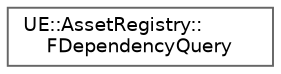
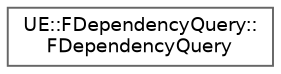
  digraph {
    rankdir=LR
-   n1 [color=grey40 fillcolor=white fontname=Helvetica fontsize=10 height=0.2 label="UE::AssetRegistry::\lFDependencyQuery" shape=box style=filled width=0.4]
+   n1 [color=grey40 fillcolor=white fontname=Helvetica fontsize=10 height=0.2 label="UE::FDependencyQuery::\lFDependencyQuery" shape=box style=filled width=0.4]
  }
